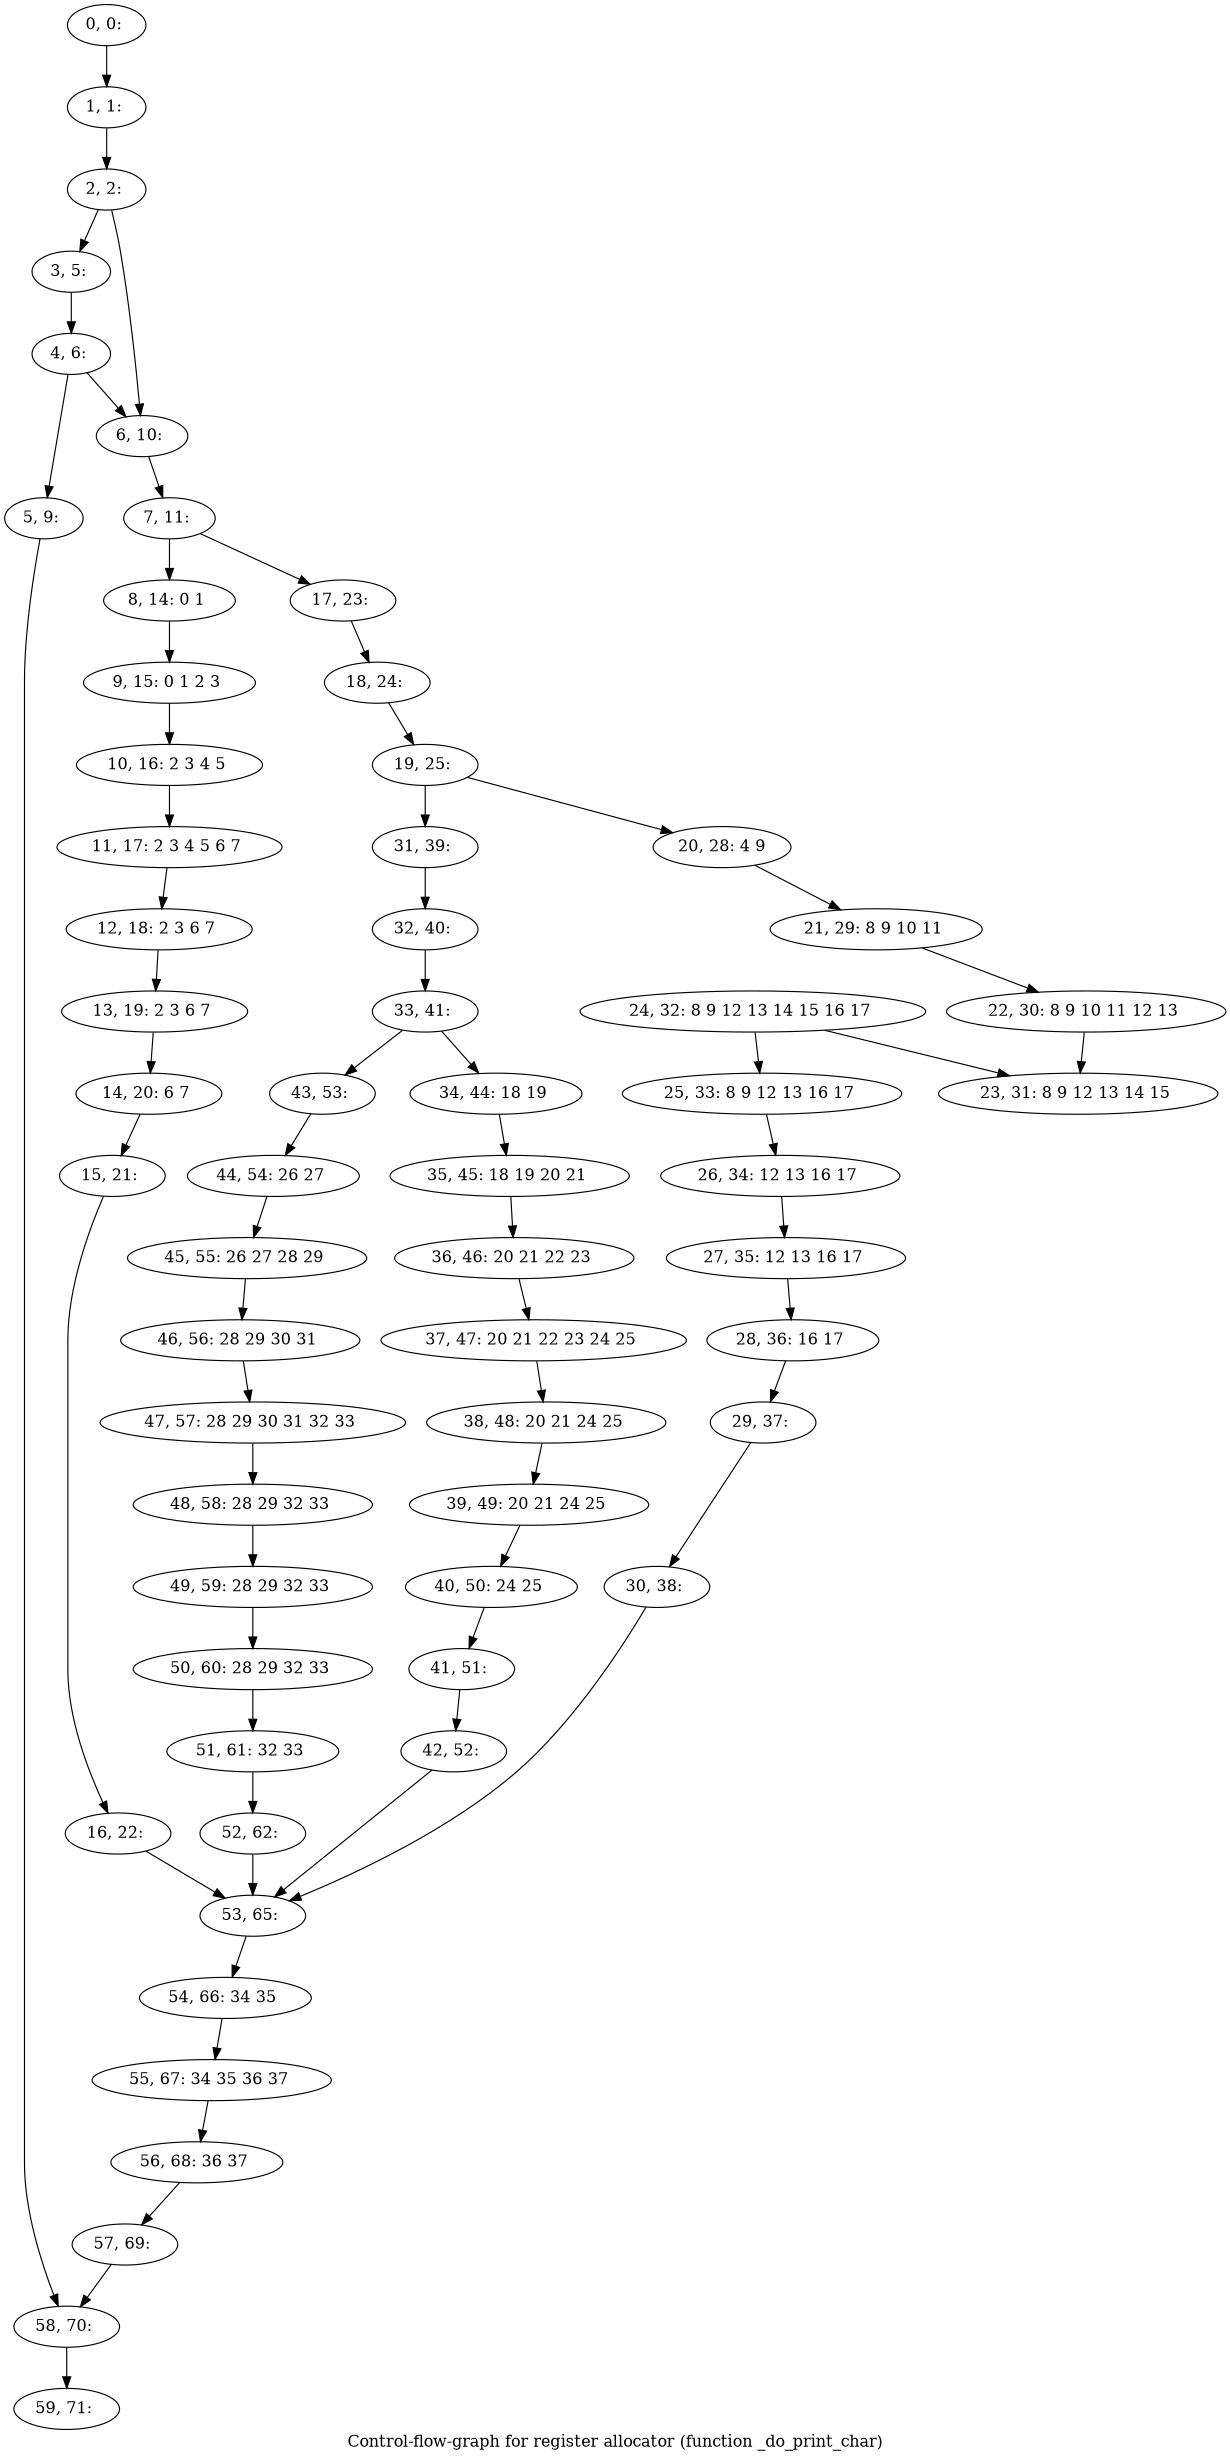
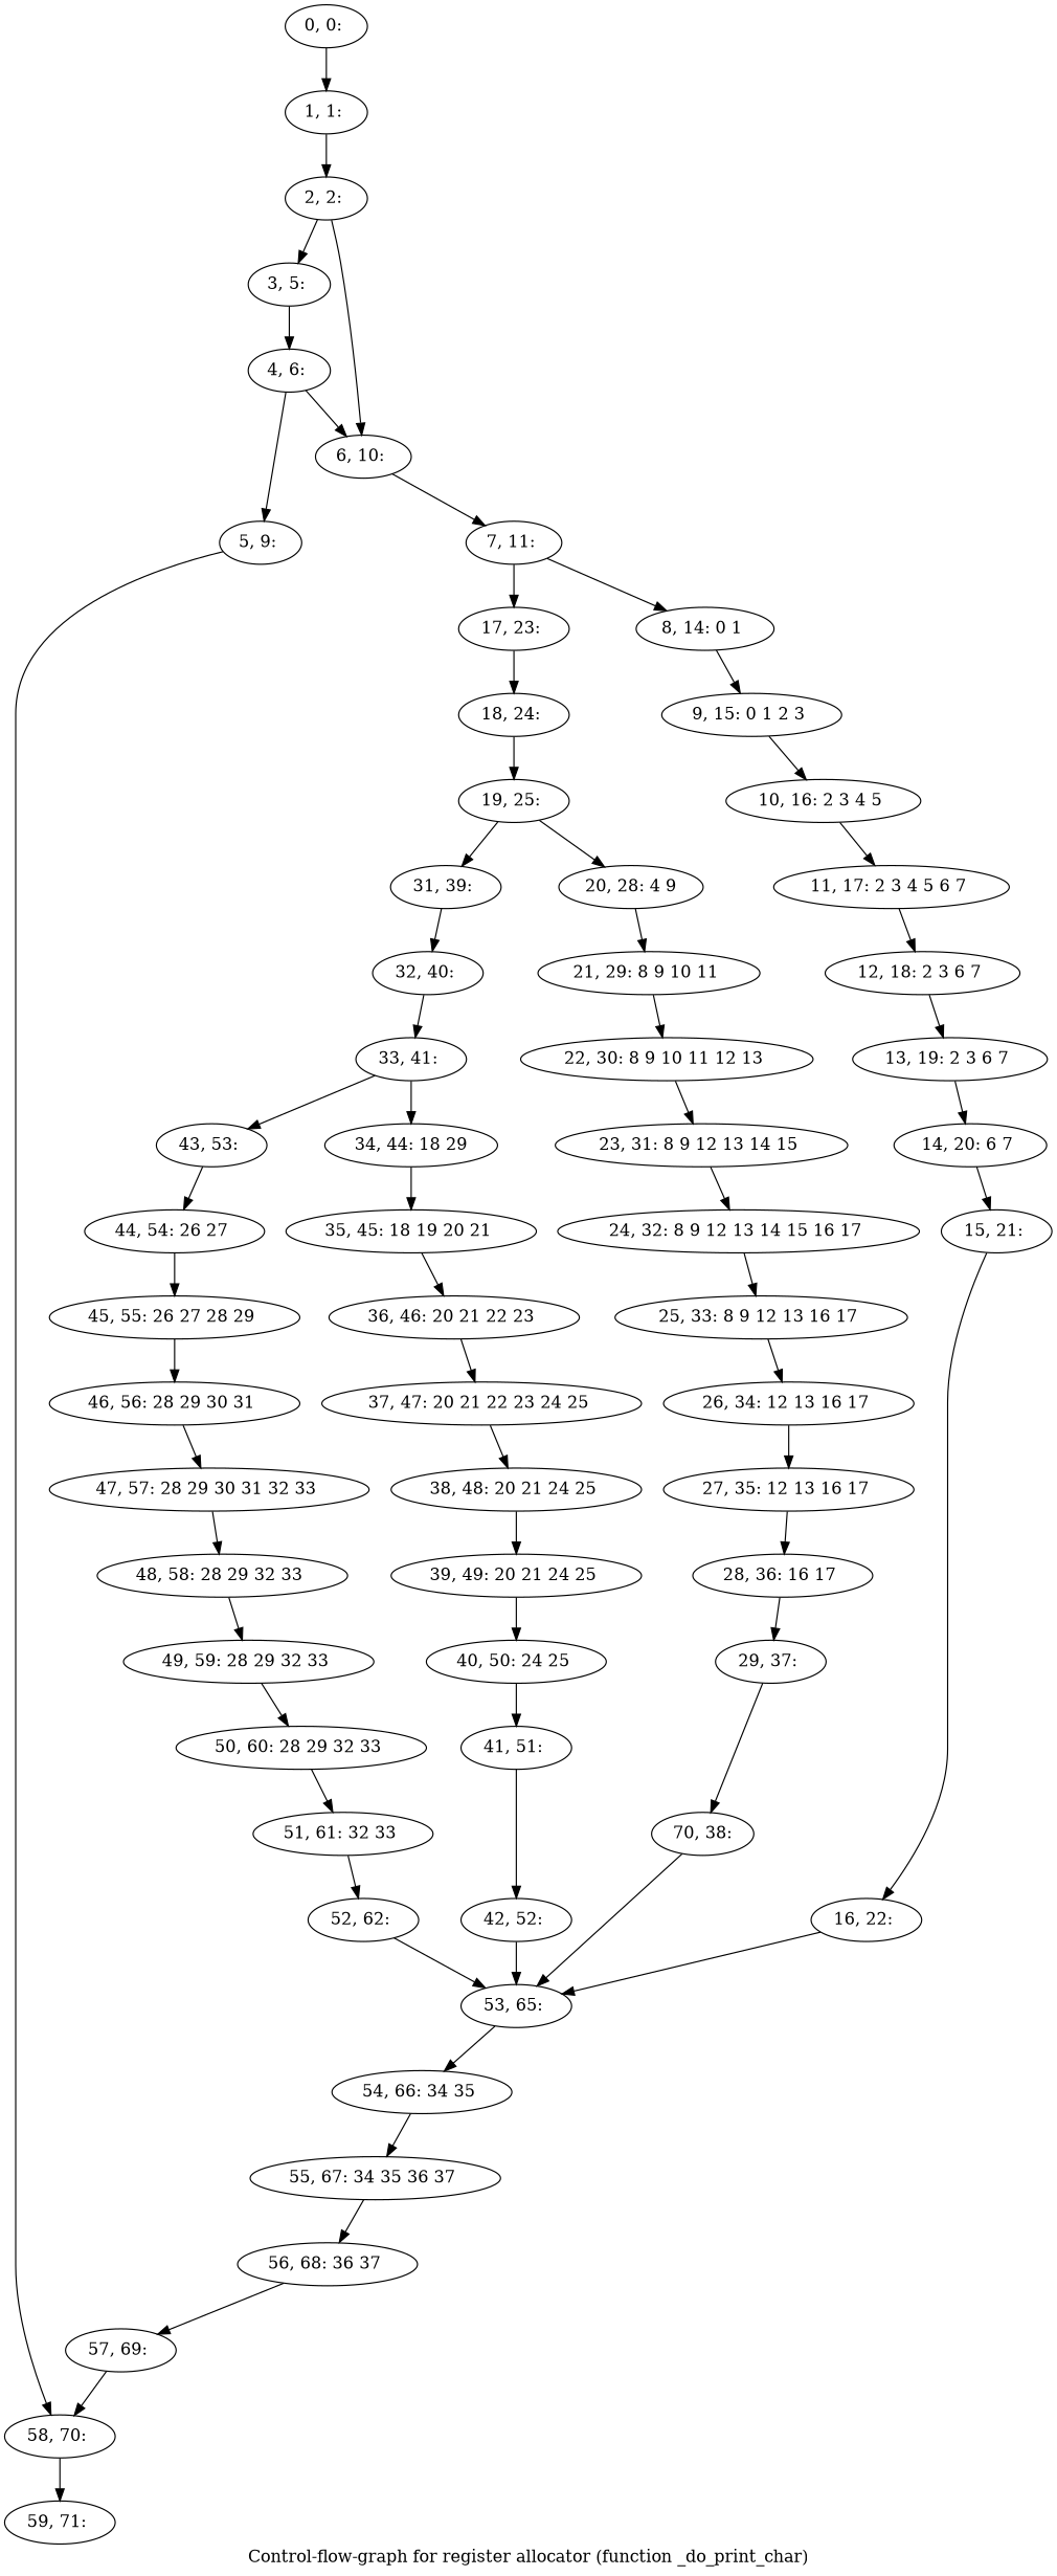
  digraph {
    label="Control-flow-graph for register allocator (function _do_print_char)"
    n1 [label="0, 0: "]
    n2 [label="1, 1: "]
    n3 [label="2, 2: "]
    n4 [label="3, 5: "]
    n5 [label="6, 10: "]
    n6 [label="4, 6: "]
    n7 [label="7, 11: "]
    n8 [label="5, 9: "]
    n9 [label="58, 70: "]
    n10 [label="59, 71: "]
    n11 [label="8, 14: 0 1 "]
    n12 [label="17, 23: "]
    n13 [label="9, 15: 0 1 2 3 "]
    n14 [label="18, 24: "]
    n15 [label="10, 16: 2 3 4 5 "]
    n16 [label="11, 17: 2 3 4 5 6 7 "]
    n17 [label="12, 18: 2 3 6 7 "]
    n18 [label="13, 19: 2 3 6 7 "]
    n19 [label="14, 20: 6 7 "]
    n20 [label="15, 21: "]
    n21 [label="16, 22: "]
    n22 [label="53, 65: "]
    n23 [label="54, 66: 34 35 "]
    n24 [label="19, 25: "]
    n25 [label="20, 28: 4 9"]
    n26 [label="31, 39: "]
    n27 [label="21, 29: 8 9 10 11 "]
    n28 [label="32, 40: "]
    n29 [label="22, 30: 8 9 10 11 12 13 "]
    n30 [label="23, 31: 8 9 12 13 14 15 "]
    n31 [label="24, 32: 8 9 12 13 14 15 16 17 "]
    n32 [label="25, 33: 8 9 12 13 16 17 "]
    n33 [label="26, 34: 12 13 16 17 "]
    n34 [label="27, 35: 12 13 16 17 "]
    n35 [label="28, 36: 16 17 "]
    n36 [label="29, 37: "]
-   n37 [label="30, 38: "]
+   n37 [label="70, 38:"]
    n38 [label="33, 41: "]
-   n39 [label="34, 44: 18 19 "]
+   n39 [label="34, 44: 18 29"]
    n40 [label="43, 53: "]
    n41 [label="35, 45: 18 19 20 21 "]
    n42 [label="44, 54: 26 27 "]
    n43 [label="36, 46: 20 21 22 23 "]
    n44 [label="37, 47: 20 21 22 23 24 25 "]
    n45 [label="38, 48: 20 21 24 25 "]
    n46 [label="39, 49: 20 21 24 25 "]
    n47 [label="40, 50: 24 25 "]
    n48 [label="41, 51: "]
    n49 [label="42, 52: "]
    n50 [label="45, 55: 26 27 28 29 "]
    n51 [label="46, 56: 28 29 30 31 "]
    n52 [label="47, 57: 28 29 30 31 32 33 "]
    n53 [label="48, 58: 28 29 32 33 "]
    n54 [label="49, 59: 28 29 32 33 "]
    n55 [label="50, 60: 28 29 32 33 "]
    n56 [label="51, 61: 32 33 "]
    n57 [label="52, 62: "]
    n58 [label="55, 67: 34 35 36 37 "]
    n59 [label="56, 68: 36 37 "]
    n60 [label="57, 69: "]
    n1 -> n2
    n2 -> n3
    n3 -> n4
    n3 -> n5
    n4 -> n6
    n5 -> n7
    n6 -> n5
    n6 -> n8
    n7 -> n11
    n7 -> n12
    n8 -> n9
    n9 -> n10
    n11 -> n13
    n12 -> n14
    n13 -> n15
    n14 -> n24
    n15 -> n16
    n16 -> n17
    n17 -> n18
    n18 -> n19
    n19 -> n20
    n20 -> n21
    n21 -> n22
    n22 -> n23
    n23 -> n58
    n24 -> n25
    n24 -> n26
    n25 -> n27
    n26 -> n28
    n27 -> n29
    n28 -> n38
    n29 -> n30
-   n31 -> n30
+   n30 -> n31
    n31 -> n32
    n32 -> n33
    n33 -> n34
    n34 -> n35
    n35 -> n36
    n36 -> n37
    n37 -> n22
    n38 -> n39
    n38 -> n40
    n39 -> n41
    n40 -> n42
    n41 -> n43
    n42 -> n50
    n43 -> n44
    n44 -> n45
    n45 -> n46
    n46 -> n47
    n47 -> n48
    n48 -> n49
    n49 -> n22
    n50 -> n51
    n51 -> n52
    n52 -> n53
    n53 -> n54
    n54 -> n55
    n55 -> n56
    n56 -> n57
    n57 -> n22
    n58 -> n59
    n59 -> n60
    n60 -> n9
  }
